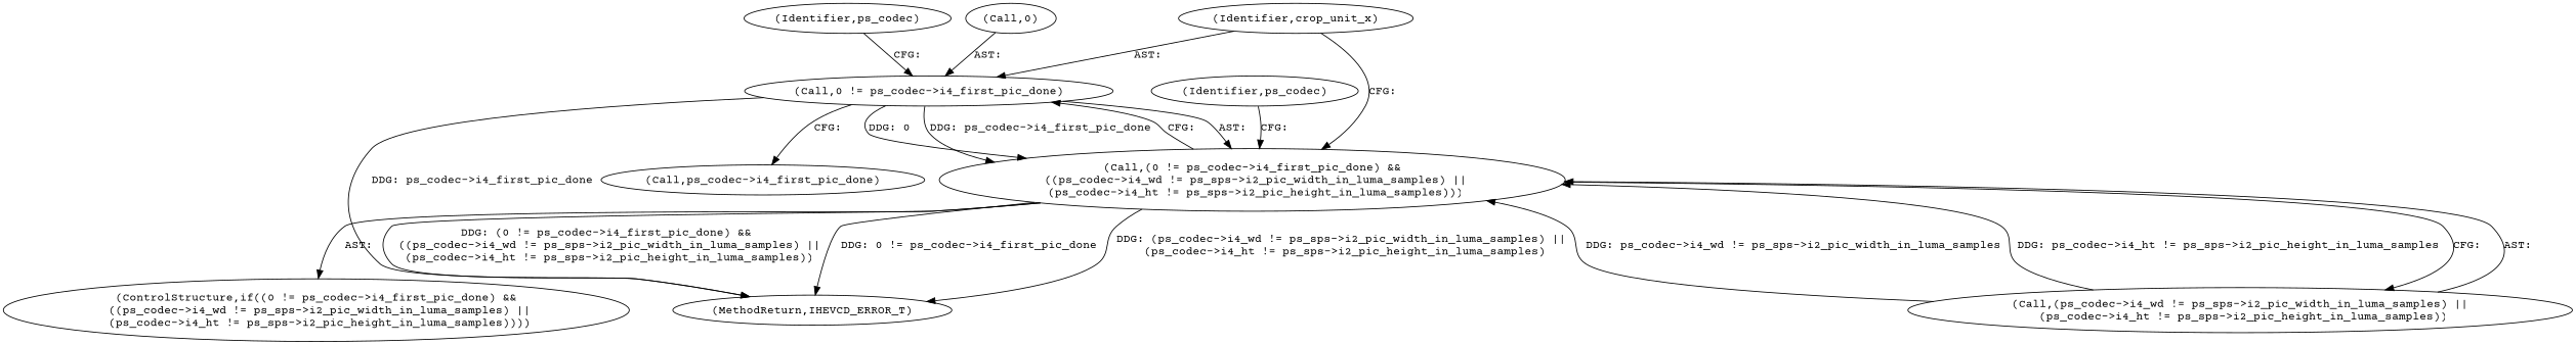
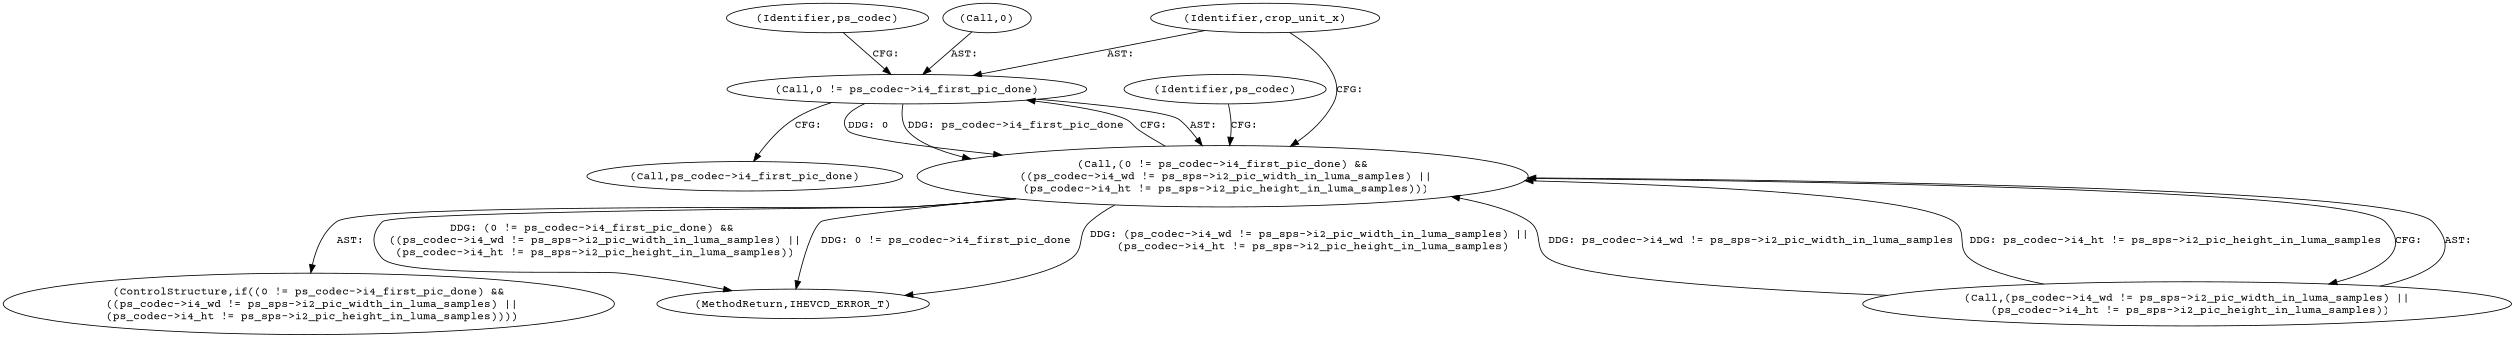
  digraph {
    fontname="Courier Prime"
    node [fontname="Courier Prime"]
    edge [fontname="Courier Prime"]
    n1 [label="(Call,0 != ps_codec->i4_first_pic_done)"]
    n2 [label="(Call,(0 != ps_codec->i4_first_pic_done) &&\n ((ps_codec->i4_wd != ps_sps->i2_pic_width_in_luma_samples) ||\n (ps_codec->i4_ht != ps_sps->i2_pic_height_in_luma_samples)))"]
    n3 [label="(Call,ps_codec->i4_first_pic_done)"]
    n4 [label="(MethodReturn,IHEVCD_ERROR_T)"]
    n5 [label="(ControlStructure,if((0 != ps_codec->i4_first_pic_done) &&\n ((ps_codec->i4_wd != ps_sps->i2_pic_width_in_luma_samples) ||\n (ps_codec->i4_ht != ps_sps->i2_pic_height_in_luma_samples))))"]
    n6 [label="(Call,(ps_codec->i4_wd != ps_sps->i2_pic_width_in_luma_samples) ||\n (ps_codec->i4_ht != ps_sps->i2_pic_height_in_luma_samples))"]
    n7 [label="(Call,0)"]
    n8 [label="(Identifier,crop_unit_x)"]
    n9 [label="(Identifier,ps_codec)"]
    n10 [label="(Identifier,ps_codec)"]
    n1 -> n2 [label="AST: "]
    n1 -> n2 [label="DDG: 0"]
    n1 -> n2 [label="DDG: ps_codec->i4_first_pic_done"]
    n1 -> n3 [label="CFG: "]
-   n1 -> n4 [label="DDG: ps_codec->i4_first_pic_done"]
    n2 -> n1 [label="CFG: "]
    n2 -> n4 [label="DDG: 0 != ps_codec->i4_first_pic_done"]
    n2 -> n4 [label="DDG: (ps_codec->i4_wd != ps_sps->i2_pic_width_in_luma_samples) ||\n (ps_codec->i4_ht != ps_sps->i2_pic_height_in_luma_samples)"]
    n2 -> n4 [label="DDG: (0 != ps_codec->i4_first_pic_done) &&\n ((ps_codec->i4_wd != ps_sps->i2_pic_width_in_luma_samples) ||\n (ps_codec->i4_ht != ps_sps->i2_pic_height_in_luma_samples))"]
    n2 -> n5 [label="AST: "]
    n2 -> n6 [label="CFG: "]
    n6 -> n2 [label="AST: "]
    n6 -> n2 [label="DDG: ps_codec->i4_wd != ps_sps->i2_pic_width_in_luma_samples"]
    n6 -> n2 [label="DDG: ps_codec->i4_ht != ps_sps->i2_pic_height_in_luma_samples"]
    n7 -> n1 [label="AST: "]
    n8 -> n1 [label="AST: "]
    n8 -> n2 [label="CFG: "]
    n9 -> n1 [label="CFG: "]
    n10 -> n2 [label="CFG: "]
  }
